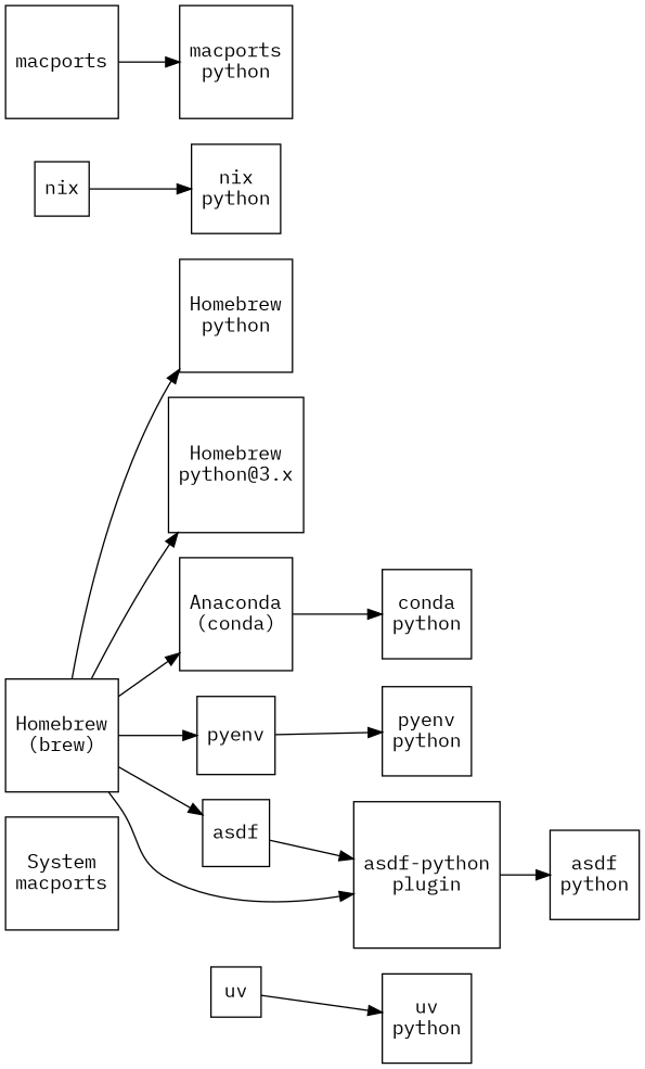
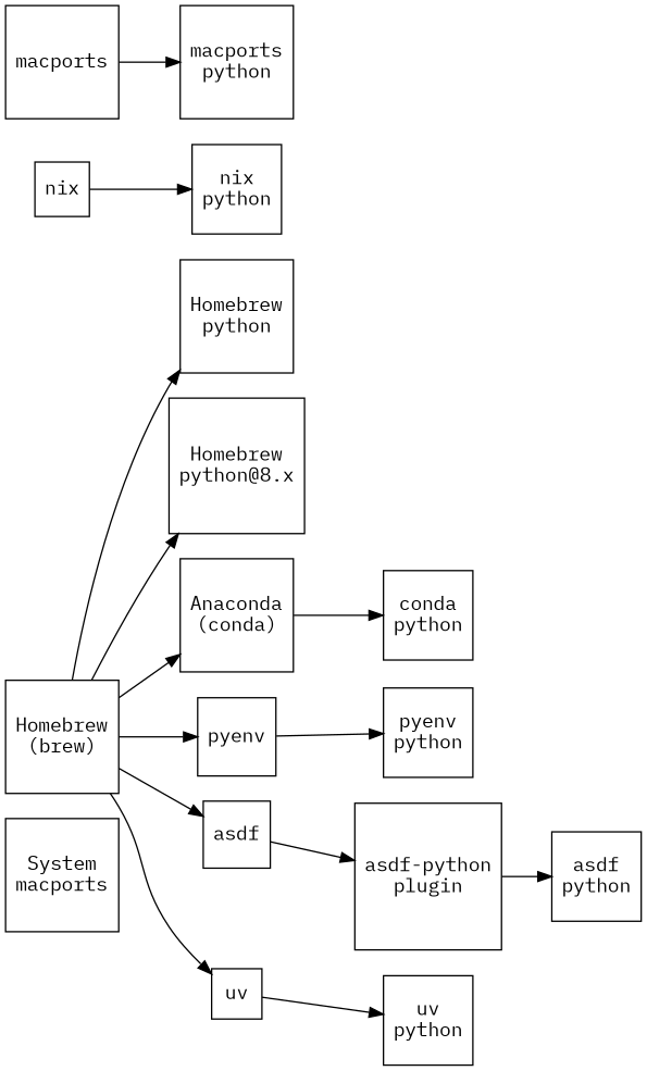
  digraph {
    fontname="IBM Plex Mono"
    rank=source
    rankdir=LR
    node [fontname="IBM Plex Mono" margin=0.1 shape=square]
    edge [fontname="IBM Plex Mono"]
    n1 [label="System\nmacports"]
    n2 [label="Homebrew\n(brew)"]
    n3 [label="Homebrew\npython"]
-   n4 [label="Homebrew\npython@3.x"]
+   n4 [label="Homebrew\npython@8.x"]
    n5 [label="Anaconda\n(conda)"]
    n6 [label=pyenv]
    n7 [label=asdf]
    n8 [label=uv]
    n9 [label="conda\npython"]
    n10 [label="pyenv\npython"]
    n11 [label="asdf-python\nplugin"]
    n12 [label="uv\npython"]
    n13 [label="asdf\npython"]
    n14 [label=nix]
    n15 [label="nix\npython"]
    n16 [label=macports]
    n17 [label="macports\npython"]
    n2 -> n3
    n2 -> n4
    n2 -> n5
    n2 -> n6
    n2 -> n7
-   n2 -> n11
+   n2 -> n8
    n5 -> n9
    n6 -> n10
    n7 -> n11
    n8 -> n12
    n11 -> n13
    n14 -> n15
    n16 -> n17
  }
